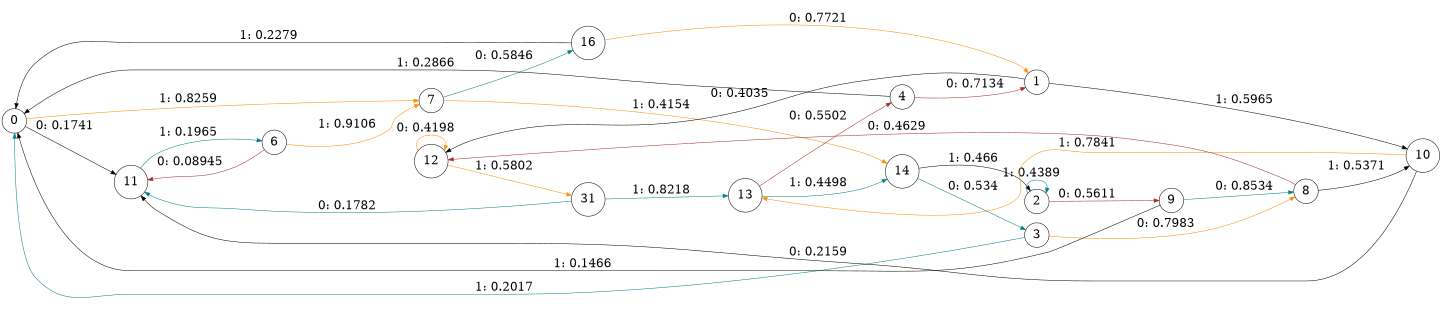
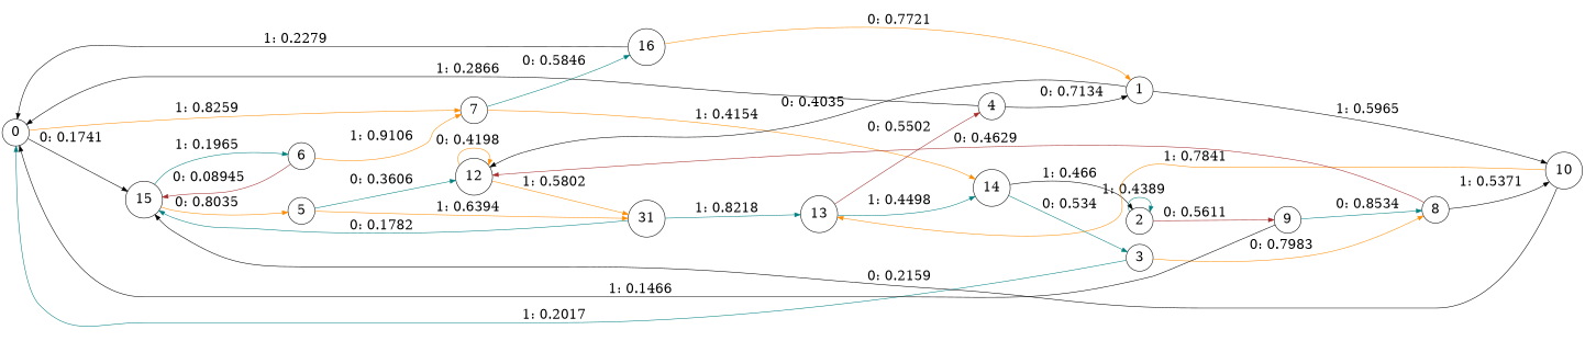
  digraph {
    rankdir=LR
    node [fontsize=24 shape=circle]
    edge [color=darkorange fontsize=24]
    0
-   15 [label=11]
+   15
    7
+   5
    6
    16
    14
    12
    n9 [label=31]
    1
    2
    3
    10
    13
    4
    9
    8
    0 -> 15 [color=black label="0: 0.1741   "]
    0 -> 7 [label="1: 0.8259   "]
+   15 -> 5 [label="0: 0.8035   "]
    15 -> 6 [color=teal label="1: 0.1965   "]
    7 -> 16 [color=teal label="0: 0.5846   "]
    7 -> 14 [label="1: 0.4154   "]
+   5 -> 12 [color=teal label="0: 0.3606   "]
+   5 -> n9 [label="1: 0.6394   "]
    6 -> 15 [color=brown label="0: 0.08945  "]
    6 -> 7 [label="1: 0.9106   "]
    16 -> 0 [color=black label="1: 0.2279   "]
    16 -> 1 [label="0: 0.7721   "]
    14 -> 2 [color=black label="1: 0.466    "]
    14 -> 3 [color=teal label="0: 0.534    "]
    12 -> 12 [label="0: 0.4198   "]
    12 -> n9 [label="1: 0.5802   "]
    n9 -> 15 [color=teal label="0: 0.1782   "]
    n9 -> 13 [color=teal label="1: 0.8218   "]
    1 -> 12 [color=black label="0: 0.4035   "]
    1 -> 10 [color=black label="1: 0.5965   "]
    2 -> 2 [color=teal label="1: 0.4389   "]
    2 -> 9 [color=brown label="0: 0.5611   "]
    3 -> 0 [color=teal label="1: 0.2017   "]
    3 -> 8 [label="0: 0.7983   "]
    10 -> 15 [color=black label="0: 0.2159   "]
    10 -> 13 [label="1: 0.7841   "]
    13 -> 14 [color=teal label="1: 0.4498   "]
    13 -> 4 [color=brown label="0: 0.5502   "]
    4 -> 0 [color=black label="1: 0.2866   "]
-   4 -> 1 [color=brown label="0: 0.7134   "]
+   4 -> 1 [color=black label="0: 0.7134   "]
    9 -> 0 [color=black label="1: 0.1466   "]
    9 -> 8 [color=teal label="0: 0.8534   "]
    8 -> 12 [color=brown label="0: 0.4629   "]
    8 -> 10 [color=black label="1: 0.5371   "]
  }
